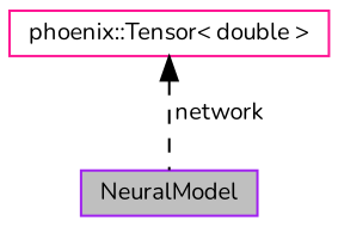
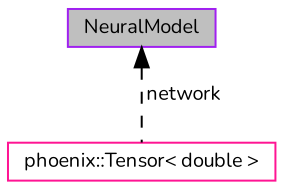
  digraph {
    fontname=Nunito
    node [fontname=Nunito fontsize=10 shape=record style=filled]
    n1 [color=purple fillcolor=grey75 fontcolor=black height=0.2 label=NeuralModel width=0.4]
    n2 [color=deeppink fillcolor=white height=0.2 label="phoenix::Tensor\< double \>" width=0.4]
-   n2 -> n1 [color=black dir=back fontname=Nunito fontsize=10 label=" network" labelfontname=Helvetica labelfontsize=10 style=dashed]
+   n1 -> n2 [color=black dir=back fontname=Nunito fontsize=10 label=" network" labelfontname=Helvetica labelfontsize=10 style=dashed]
  }
